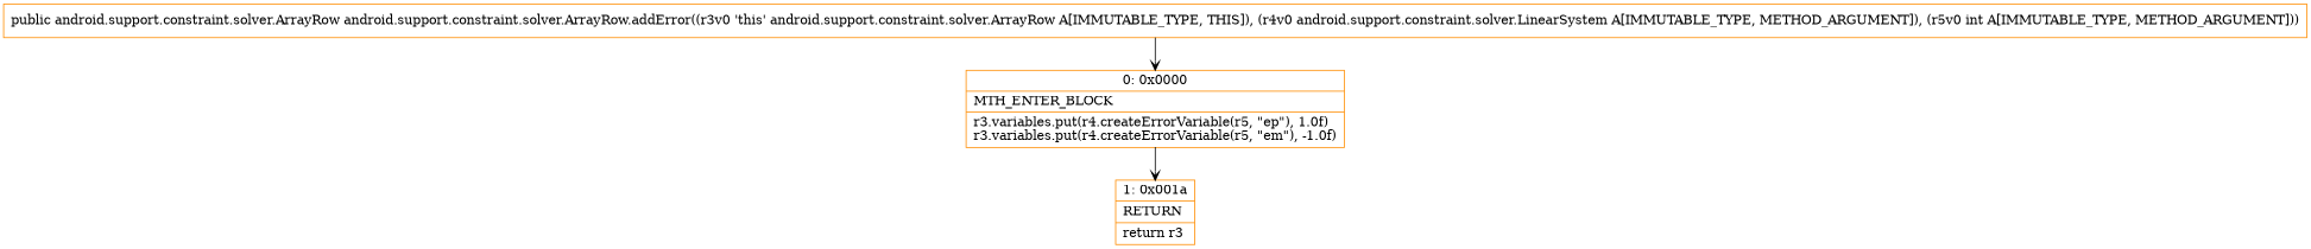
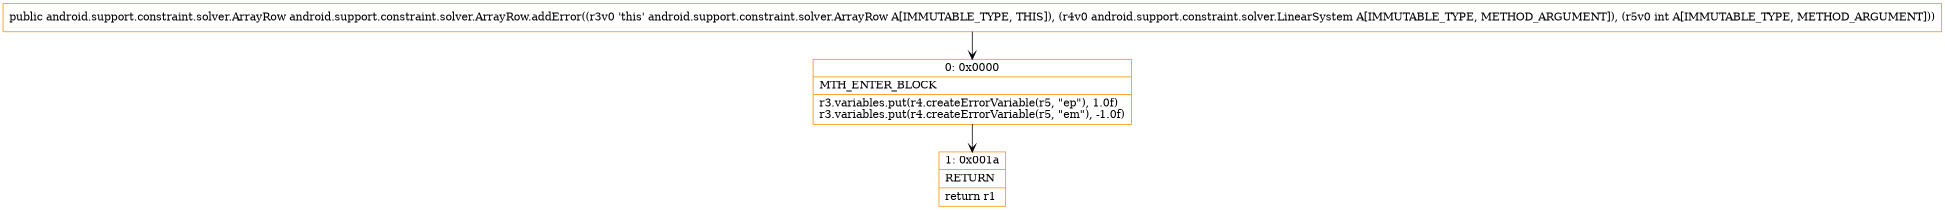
  digraph {
    node [shape=record color=darkorange]
    edge [arrowhead=vee]
    n1 [label="{0\:\ 0x0000|MTH_ENTER_BLOCK\l|r3.variables.put(r4.createErrorVariable(r5, \"ep\"), 1.0f)\lr3.variables.put(r4.createErrorVariable(r5, \"em\"), \-1.0f)\l}"]
-   n2 [label="{1\:\ 0x001a|RETURN\l|return r3\l}"]
+   n2 [label="{1\:\ 0x001a|RETURN\l|return r1\l}"]
    n3 [label="{public android.support.constraint.solver.ArrayRow android.support.constraint.solver.ArrayRow.addError((r3v0 'this' android.support.constraint.solver.ArrayRow A[IMMUTABLE_TYPE, THIS]), (r4v0 android.support.constraint.solver.LinearSystem A[IMMUTABLE_TYPE, METHOD_ARGUMENT]), (r5v0 int A[IMMUTABLE_TYPE, METHOD_ARGUMENT])) }"]
    n1 -> n2
    n3 -> n1
  }
